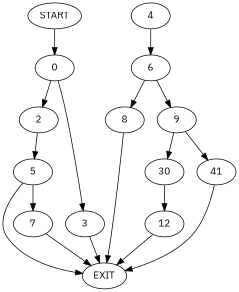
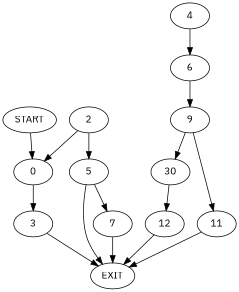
  digraph {
    fontname="IBM Plex Sans"
    node [fontname="IBM Plex Sans"]
    edge [fontname="IBM Plex Sans"]
    n1 [label=START]
    n2 [label=0]
    2
    3
    n5 [label=EXIT]
    5
    4
    6
    7
-   8
    9
    n12 [label=30]
-   11 [label=41]
+   11
    12
    n1 -> n2
-   n2 -> 2
+   2 -> n2
    n2 -> 3
    2 -> 5
    3 -> n5
    5 -> n5
    5 -> 7
    4 -> 6
-   6 -> 8
    6 -> 9
    7 -> n5
-   8 -> n5
    9 -> n12
    9 -> 11
    n12 -> 12
    11 -> n5
    12 -> n5
  }
